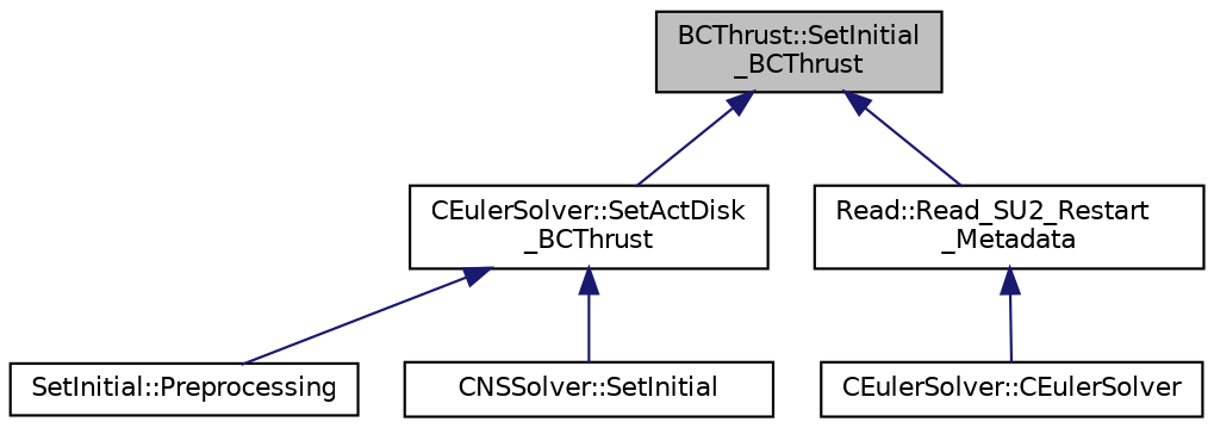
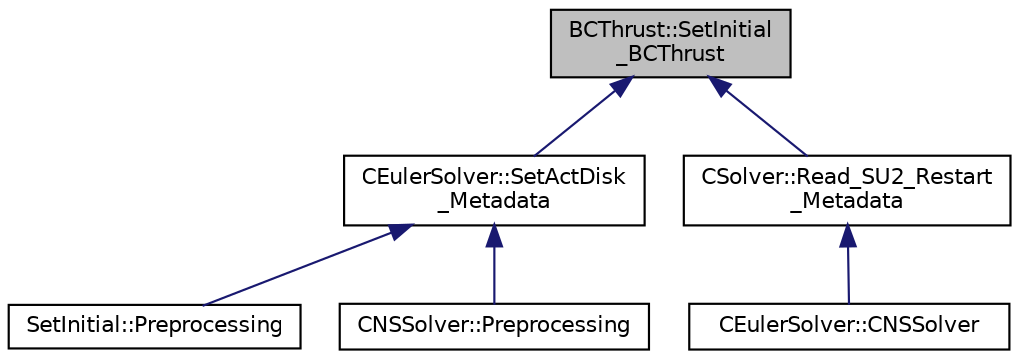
  digraph {
    rankdir=TB
    node [color=black fillcolor=white fontname=Helvetica fontsize=10 shape=record style=filled]
    edge [color=midnightblue dir=back fontname=Helvetica fontsize=10 labelfontname=Helvetica labelfontsize=10 style=solid]
    n1 [fillcolor=grey75 fontcolor=black height=0.2 label="BCThrust::SetInitial\l_BCThrust" width=0.4]
-   n2 [height=0.2 label="CEulerSolver::SetActDisk\l_BCThrust" width=0.4]
-   n3 [height=0.2 label="Read::Read_SU2_Restart\l_Metadata" width=0.4]
+   n2 [height=0.2 label="CEulerSolver::SetActDisk\l_Metadata" width=0.4]
+   n3 [height=0.2 label="CSolver::Read_SU2_Restart\l_Metadata" width=0.4]
    n4 [height=0.2 label="SetInitial::Preprocessing" width=0.4]
-   n5 [height=0.2 label="CNSSolver::SetInitial" width=0.4]
-   n6 [height=0.2 label="CEulerSolver::CEulerSolver" width=0.4]
+   n5 [height=0.2 label="CNSSolver::Preprocessing" width=0.4]
+   n6 [height=0.2 label="CEulerSolver::CNSSolver" width=0.4]
    n1 -> n2
    n1 -> n3
    n2 -> n4
    n2 -> n5
    n3 -> n6
  }
